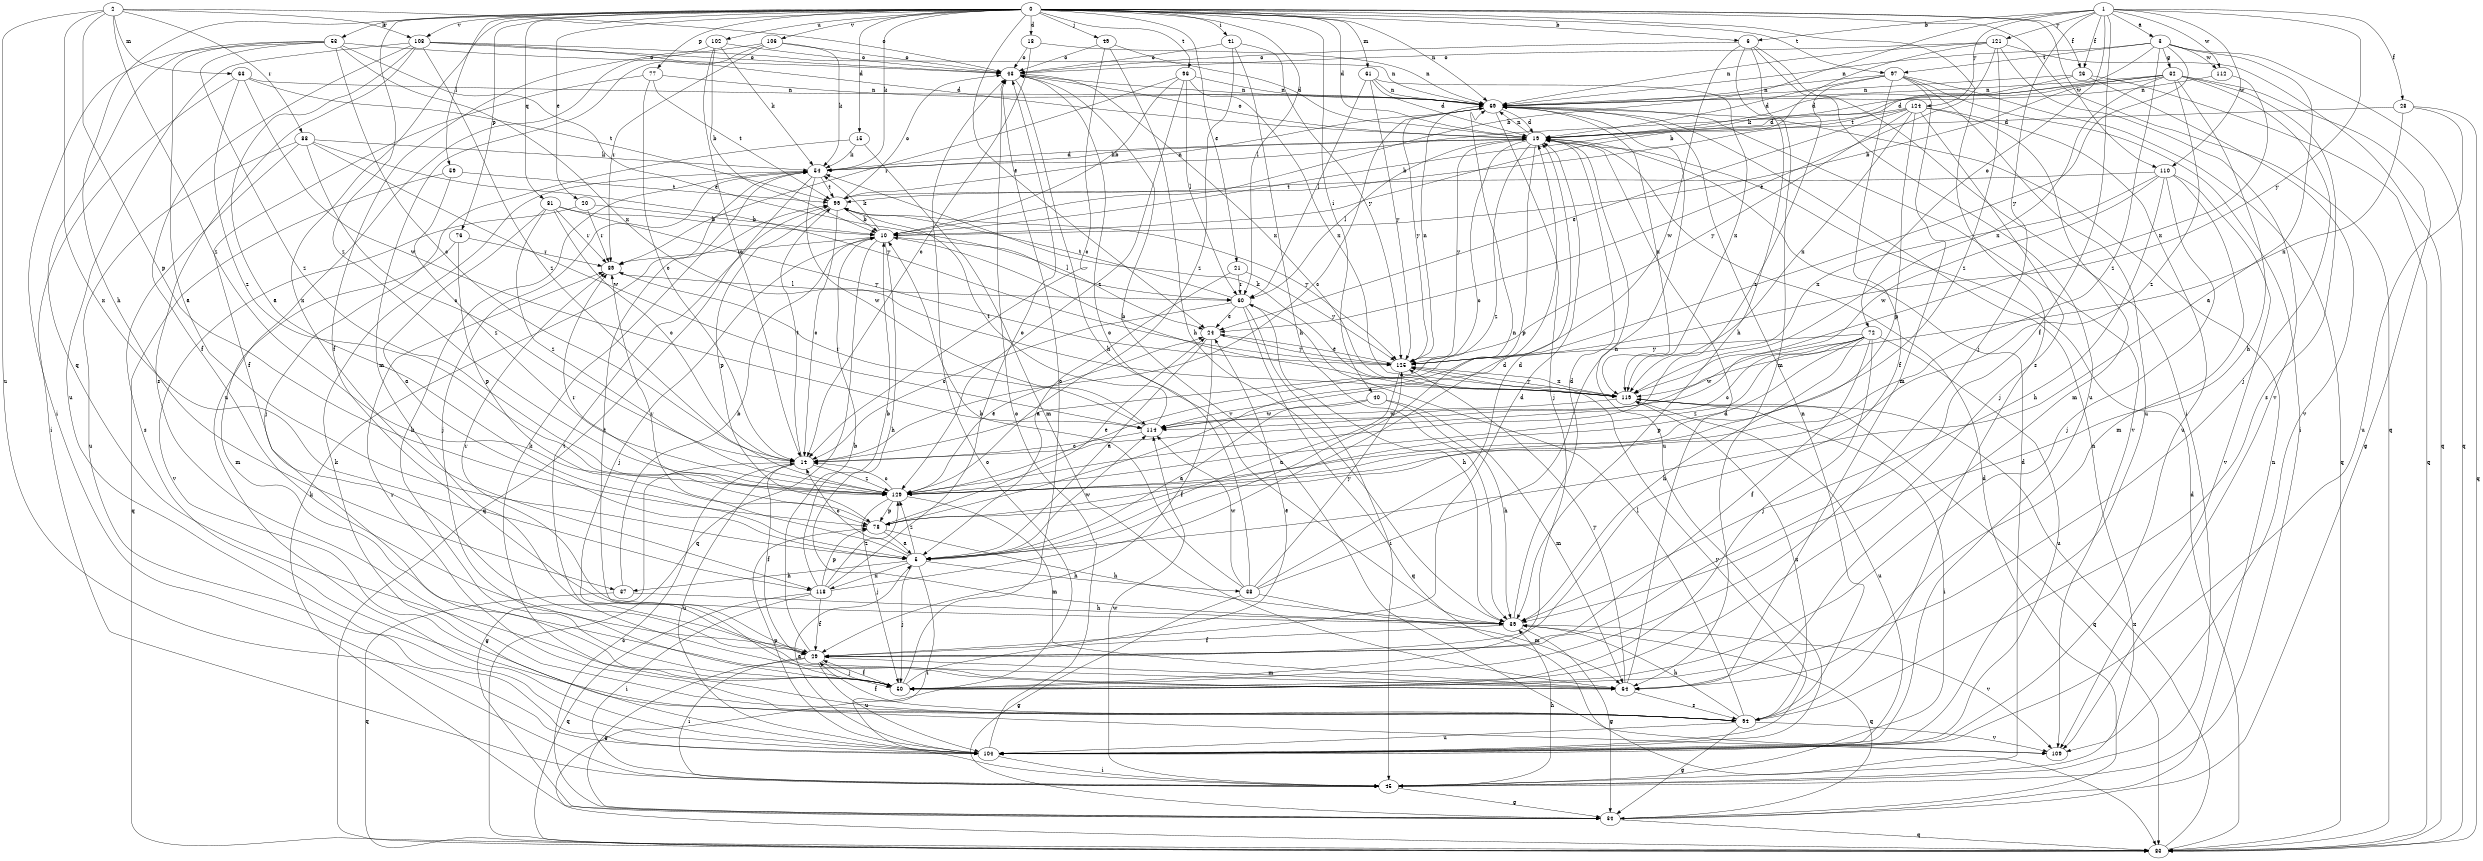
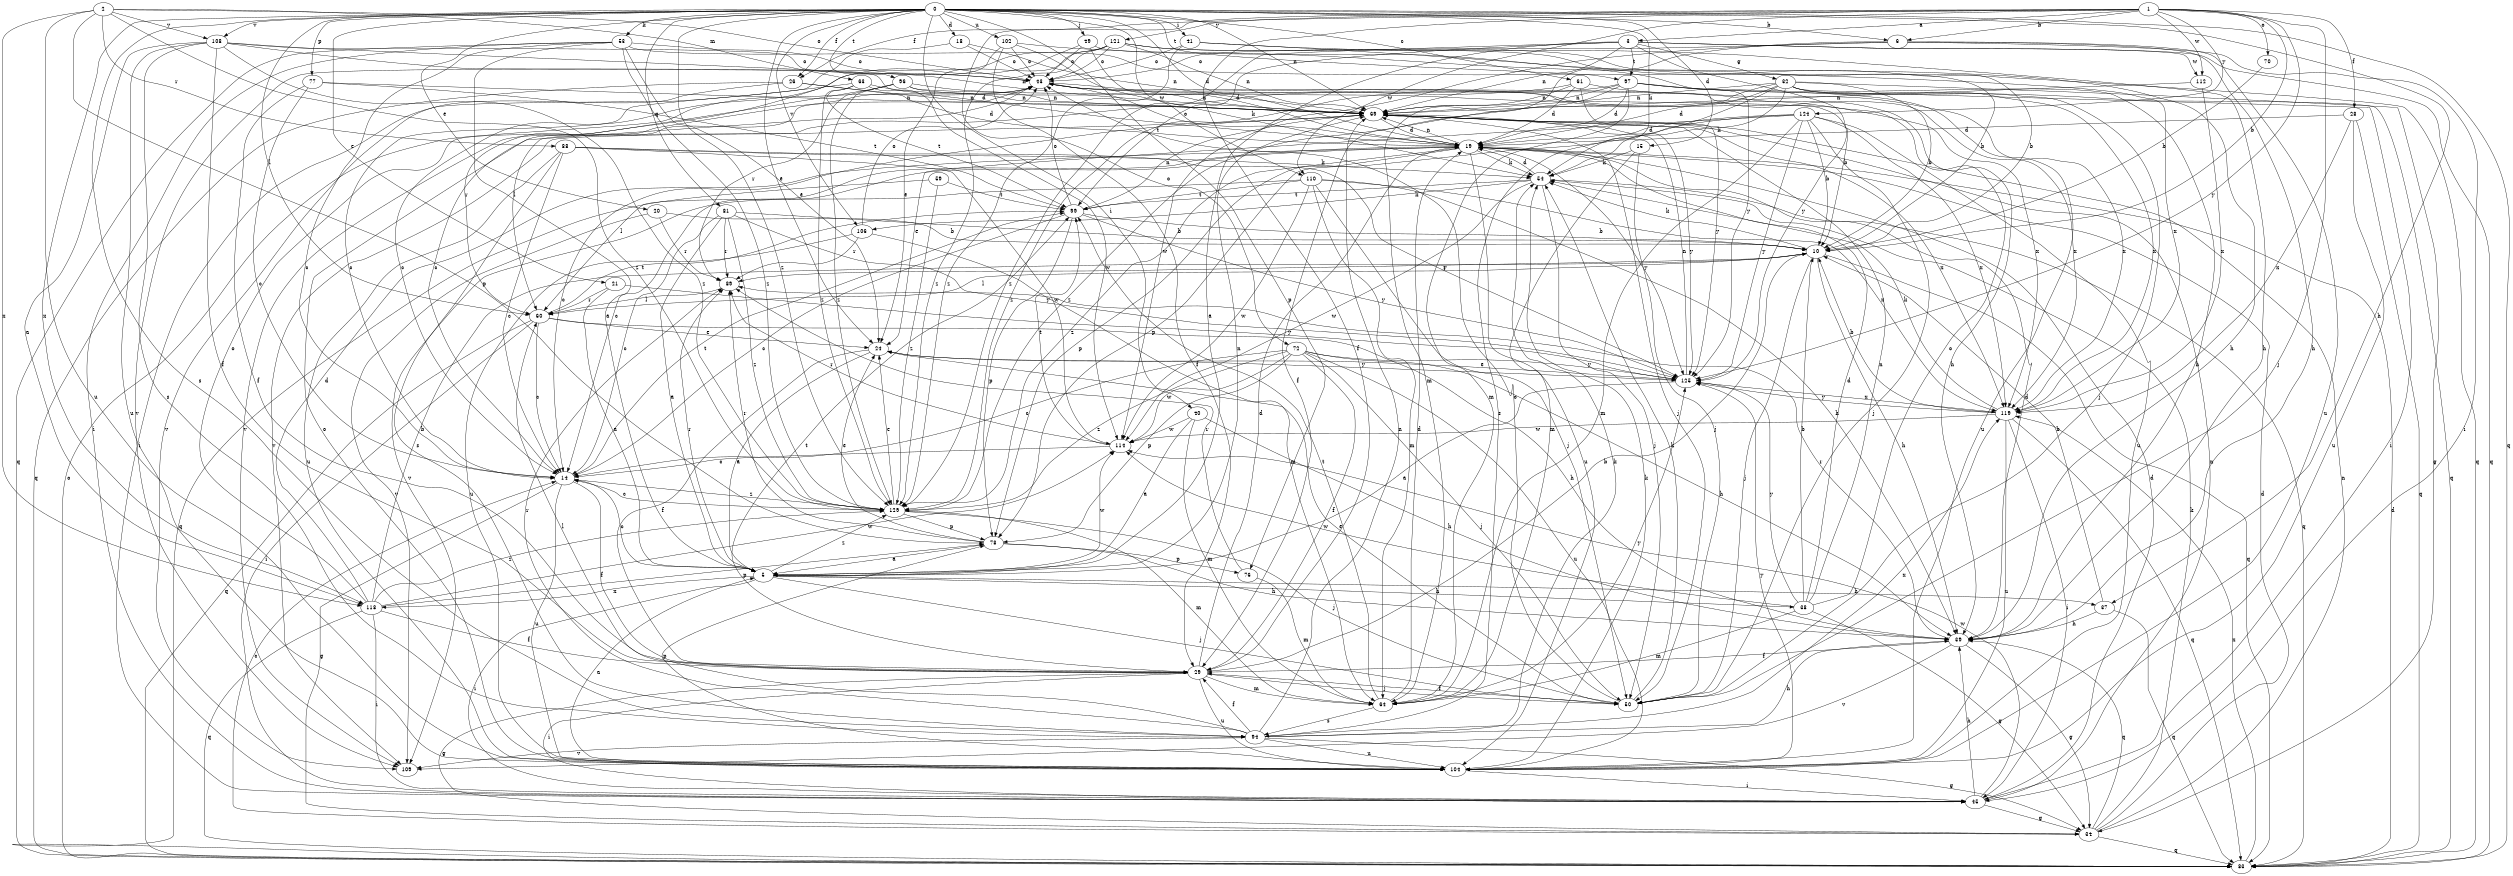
  strict digraph {
    0
    6
    15
    18
    19
    20
    21
    24
    26
    37
    40
    41
    49
    53
    54
    59
    60
    61
    69
    76
    77
    81
    83
    94
    96
    97
    102
    106
    108
    110
    118
    129
    n33 [label=43]
    104
    45
    114
    39
    64
    50
    14
    125
    78
    10
    89
    109
    5
    29
    119
    99
    34
    1
    3
    28
+   70
    72
    112
    121
    124
    32
    2
    63
    88
    38
    0 -> 6 [label=b]
    0 -> 15 [label=d]
    0 -> 18 [label=d]
    0 -> 19 [label=d]
    0 -> 20 [label=e]
    0 -> 21 [label=e]
    0 -> 24 [label=e]
    0 -> 26 [label=f]
    0 -> 37 [label=h]
    0 -> 40 [label=i]
    0 -> 41 [label=i]
    0 -> 49 [label=j]
    0 -> 53 [label=k]
    0 -> 54 [label=k]
-   0 -> 59 [label=l]
    0 -> 60 [label=l]
-   0 -> 61 [label=m]
+   0 -> 61 [label=c]
    0 -> 69 [label=n]
    0 -> 76 [label=p]
    0 -> 77 [label=p]
    0 -> 81 [label=q]
    0 -> 83 [label=q]
    0 -> 94 [label=s]
    0 -> 96 [label=t]
    0 -> 97 [label=t]
    0 -> 102 [label=u]
    0 -> 106 [label=v]
    0 -> 108 [label=v]
    0 -> 110 [label=w]
    0 -> 118 [label=x]
    0 -> 129 [label=z]
    6 -> n33 [label=o]
    6 -> 104 [label=u]
    6 -> 45 [label=i]
    6 -> 114 [label=w]
    6 -> 39 [label=h]
    6 -> 64 [label=m]
    15 -> 54 [label=k]
    15 -> 64 [label=m]
    15 -> 50 [label=j]
    18 -> 69 [label=n]
    18 -> n33 [label=o]
    18 -> 14 [label=c]
    19 -> 54 [label=k]
    19 -> 60 [label=l]
    19 -> 69 [label=n]
    19 -> 129 [label=z]
    19 -> n33 [label=o]
    19 -> 104 [label=u]
    19 -> 14 [label=c]
    19 -> 125 [label=y]
    19 -> 78 [label=p]
    20 -> 10 [label=b]
    20 -> 89 [label=r]
    20 -> 109 [label=v]
    21 -> 60 [label=r]
    21 -> 125 [label=y]
    21 -> 5 [label=a]
    24 -> 125 [label=y]
    24 -> 5 [label=a]
    24 -> 29 [label=f]
    26 -> 19 [label=d]
    26 -> 69 [label=n]
    26 -> 83 [label=q]
    26 -> 109 [label=v]
    37 -> 83 [label=q]
    37 -> 39 [label=h]
    37 -> 10 [label=b]
    40 -> 114 [label=w]
    40 -> 39 [label=h]
    40 -> 64 [label=m]
    40 -> 5 [label=a]
    41 -> 129 [label=z]
    41 -> n33 [label=o]
    41 -> 39 [label=h]
    41 -> 125 [label=y]
    49 -> 19 [label=d]
    49 -> n33 [label=o]
    49 -> 39 [label=h]
    49 -> 14 [label=c]
    53 -> 24 [label=e]
-   53 -> 50 [label=q]
+   53 -> 83 [label=q]
    53 -> 129 [label=z]
    53 -> n33 [label=o]
    53 -> 45 [label=i]
    53 -> 14 [label=c]
    53 -> 5 [label=a]
    53 -> 119 [label=x]
    54 -> 19 [label=d]
    54 -> 83 [label=q]
    54 -> 114 [label=w]
    54 -> 50 [label=j]
    54 -> 99 [label=t]
    59 -> 83 [label=q]
    59 -> 129 [label=z]
    59 -> 99 [label=t]
    60 -> 24 [label=e]
    60 -> 83 [label=q]
    60 -> 45 [label=i]
    60 -> 39 [label=h]
    60 -> 14 [label=c]
    60 -> 99 [label=t]
    61 -> 19 [label=d]
    61 -> 60 [label=l]
    61 -> 69 [label=n]
    61 -> 125 [label=y]
    61 -> 119 [label=x]
    69 -> 19 [label=d]
    69 -> 50 [label=j]
    69 -> 14 [label=c]
    69 -> 125 [label=y]
    69 -> 109 [label=v]
    69 -> 119 [label=x]
    76 -> 64 [label=m]
-   76 -> 78 [label=p]
+   78 -> 76 [label=p]
    76 -> 89 [label=r]
    77 -> 69 [label=n]
    77 -> 14 [label=c]
    77 -> 29 [label=f]
    77 -> 99 [label=t]
    81 -> 129 [label=z]
    81 -> 14 [label=c]
    81 -> 125 [label=y]
    81 -> 10 [label=b]
    81 -> 89 [label=r]
    81 -> 5 [label=a]
    83 -> 19 [label=d]
    83 -> n33 [label=o]
    83 -> 119 [label=x]
    94 -> 54 [label=k]
    94 -> 60 [label=l]
    94 -> 69 [label=n]
    94 -> 104 [label=u]
    94 -> 39 [label=h]
    94 -> 89 [label=r]
    94 -> 109 [label=v]
    94 -> 29 [label=f]
    94 -> 119 [label=x]
    94 -> 34 [label=g]
-   96 -> 60 [label=l]
+   96 -> 60 [label=r]
    96 -> 69 [label=n]
    96 -> 129 [label=z]
    96 -> 10 [label=b]
    96 -> 89 [label=r]
    96 -> 119 [label=x]
    97 -> 19 [label=d]
    97 -> 69 [label=n]
    97 -> 83 [label=q]
    97 -> 129 [label=z]
    97 -> 104 [label=u]
    97 -> 45 [label=i]
    97 -> 64 [label=m]
    97 -> 29 [label=f]
    102 -> 54 [label=k]
    102 -> n33 [label=o]
    102 -> 14 [label=c]
    102 -> 10 [label=b]
    102 -> 29 [label=f]
-   106 -> 54 [label=k]
+   54 -> 106 [label=k]
    106 -> n33 [label=o]
    106 -> 104 [label=u]
    106 -> 64 [label=m]
    106 -> 89 [label=r]
    108 -> 19 [label=d]
    108 -> 69 [label=n]
    108 -> 94 [label=s]
    108 -> 129 [label=z]
    108 -> n33 [label=o]
    108 -> 104 [label=u]
-   108 -> 5 [label=a]
+   108 -> 118 [label=a]
    108 -> 29 [label=f]
    110 -> 114 [label=w]
    110 -> 39 [label=h]
    110 -> 64 [label=m]
    110 -> 50 [label=j]
    110 -> 109 [label=v]
    110 -> 119 [label=x]
    110 -> 99 [label=t]
    118 -> 19 [label=d]
    118 -> 83 [label=q]
    118 -> 129 [label=z]
    118 -> n33 [label=o]
    118 -> 45 [label=i]
+   118 -> 114 [label=w]
    118 -> 78 [label=p]
    118 -> 10 [label=b]
    118 -> 29 [label=f]
    129 -> 24 [label=e]
    129 -> 64 [label=m]
    129 -> 50 [label=j]
    129 -> 14 [label=c]
    129 -> 78 [label=p]
    n33 -> 69 [label=n]
    n33 -> 39 [label=h]
    n33 -> 109 [label=v]
    n33 -> 119 [label=x]
    104 -> 54 [label=k]
    104 -> n33 [label=o]
    104 -> 45 [label=i]
    104 -> 125 [label=y]
    104 -> 78 [label=p]
    104 -> 5 [label=a]
    45 -> 19 [label=d]
    45 -> 69 [label=n]
    45 -> 114 [label=w]
    45 -> 39 [label=h]
    45 -> 34 [label=g]
    114 -> 14 [label=c]
    114 -> 89 [label=r]
    114 -> 99 [label=t]
    39 -> 19 [label=d]
    39 -> 89 [label=r]
    39 -> 109 [label=v]
    39 -> 29 [label=f]
    39 -> 34 [label=g]
    64 -> 19 [label=d]
    64 -> 94 [label=s]
    64 -> 125 [label=y]
    64 -> 99 [label=t]
    50 -> 24 [label=e]
    50 -> 54 [label=k]
    50 -> n33 [label=o]
    50 -> 29 [label=f]
    14 -> 129 [label=z]
    14 -> 104 [label=u]
    14 -> 29 [label=f]
    14 -> 99 [label=t]
    14 -> 34 [label=g]
    125 -> 24 [label=e]
    125 -> 69 [label=n]
    125 -> 5 [label=a]
    125 -> 119 [label=x]
    78 -> 24 [label=e]
    78 -> 39 [label=h]
    78 -> 89 [label=r]
    78 -> 5 [label=a]
    10 -> 54 [label=k]
    10 -> 60 [label=l]
    10 -> 83 [label=q]
    10 -> 39 [label=h]
    10 -> 50 [label=j]
    10 -> 89 [label=r]
    89 -> 60 [label=l]
    5 -> 37 [label=h]
    5 -> 69 [label=n]
    5 -> 118 [label=x]
    5 -> 129 [label=z]
    5 -> 45 [label=i]
    5 -> 114 [label=w]
    5 -> 50 [label=j]
    5 -> 14 [label=c]
    5 -> 89 [label=r]
    5 -> 38 [label=h]
    29 -> 19 [label=d]
    29 -> 104 [label=u]
    29 -> 45 [label=i]
    29 -> 64 [label=m]
    29 -> 50 [label=j]
    29 -> 10 [label=b]
    29 -> 99 [label=t]
    29 -> 34 [label=g]
    119 -> 54 [label=k]
    119 -> 83 [label=q]
    119 -> 104 [label=u]
    119 -> 45 [label=i]
    119 -> 114 [label=w]
    119 -> 125 [label=y]
    119 -> 10 [label=b]
    99 -> 69 [label=n]
    99 -> n33 [label=o]
    99 -> 14 [label=c]
    99 -> 125 [label=y]
    99 -> 78 [label=p]
    99 -> 10 [label=b]
    34 -> 19 [label=d]
    34 -> 54 [label=k]
    34 -> 69 [label=n]
    34 -> 83 [label=q]
    34 -> 39 [label=q]
    34 -> 14 [label=c]
    1 -> 6 [label=b]
    1 -> 26 [label=f]
    1 -> 110 [label=w]
    1 -> 50 [label=j]
    1 -> 125 [label=y]
    1 -> 10 [label=b]
    1 -> 29 [label=f]
    1 -> 3 [label=a]
    1 -> 28 [label=f]
+   1 -> 70 [label=o]
    1 -> 72 [label=o]
    1 -> 112 [label=w]
    1 -> 121 [label=y]
    1 -> 124 [label=y]
    3 -> 69 [label=n]
    3 -> 83 [label=q]
    3 -> 97 [label=t]
    3 -> 129 [label=z]
    3 -> 125 [label=y]
    3 -> 5 [label=a]
    3 -> 99 [label=t]
    3 -> 112 [label=w]
    3 -> 32 [label=g]
    28 -> 19 [label=d]
    28 -> 83 [label=q]
    28 -> 104 [label=u]
    28 -> 119 [label=x]
+   70 -> 10 [label=b]
    72 -> 129 [label=z]
    72 -> 104 [label=u]
    72 -> 114 [label=w]
    72 -> 39 [label=h]
    72 -> 50 [label=j]
    72 -> 14 [label=c]
    72 -> 125 [label=y]
    72 -> 78 [label=p]
    72 -> 29 [label=f]
    112 -> 69 [label=n]
    112 -> 119 [label=x]
    121 -> 24 [label=e]
    121 -> 69 [label=n]
    121 -> 83 [label=q]
    121 -> 129 [label=z]
    121 -> n33 [label=o]
    121 -> 10 [label=b]
    121 -> 109 [label=v]
    124 -> 19 [label=d]
    124 -> 24 [label=e]
    124 -> 104 [label=u]
    124 -> 64 [label=m]
    124 -> 50 [label=j]
    124 -> 125 [label=y]
    124 -> 78 [label=p]
    124 -> 10 [label=b]
    124 -> 119 [label=x]
    32 -> 19 [label=d]
    32 -> 54 [label=k]
    32 -> 69 [label=n]
    32 -> 94 [label=s]
    32 -> 129 [label=z]
    32 -> 39 [label=h]
    32 -> 50 [label=j]
    32 -> 10 [label=b]
    32 -> 119 [label=x]
    32 -> 34 [label=g]
    2 -> 108 [label=v]
    2 -> 118 [label=x]
    2 -> 129 [label=z]
    2 -> n33 [label=o]
    2 -> 104 [label=u]
    2 -> 78 [label=p]
    2 -> 63 [label=m]
    2 -> 88 [label=r]
    63 -> 69 [label=n]
    63 -> 129 [label=z]
    63 -> 45 [label=i]
    63 -> 114 [label=w]
    63 -> 99 [label=t]
    88 -> 54 [label=k]
    88 -> 94 [label=s]
    88 -> 104 [label=u]
    88 -> 114 [label=w]
    88 -> 14 [label=c]
    88 -> 125 [label=y]
    38 -> 19 [label=d]
    38 -> 69 [label=n]
    38 -> n33 [label=o]
    38 -> 114 [label=w]
    38 -> 64 [label=m]
    38 -> 125 [label=y]
    38 -> 10 [label=b]
    38 -> 34 [label=g]
  }
